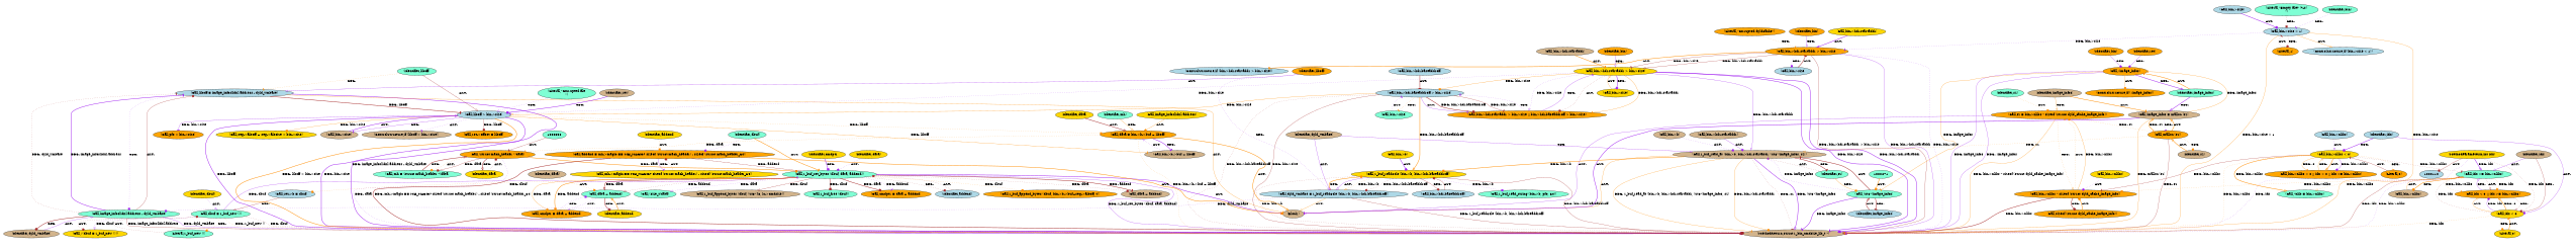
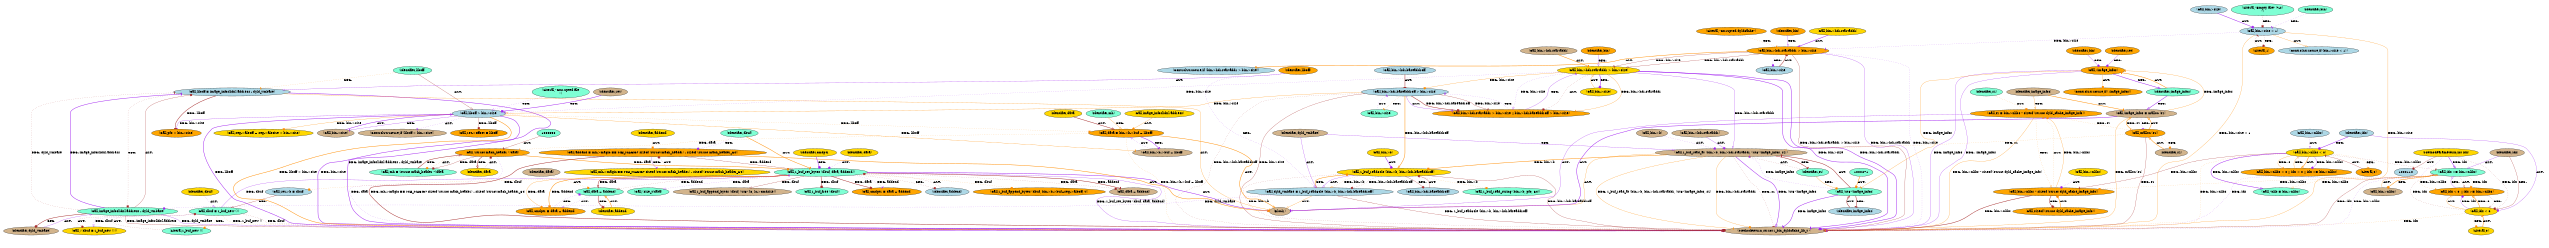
  digraph {
    node [fillcolor=orange style=filled]
    edge [arrowhead=box color=purple style=dotted]
    n1 [fillcolor=aquamarine label="(Call,data + addend)"]
    n2 [label="(Call,cmdptr = data + addend)"]
    n3 [fillcolor=gold label="(Identifier,addend)"]
    n4 [fillcolor=aquamarine label="(Call,r_buf_set_bytes (dbuf, data, addend))"]
    n5 [label="(Call,r_buf_append_bytes (dbuf, bin->b->buf+seg->fileoff, t))"]
    n6 [fillcolor=tan label="(Call,data + addend)"]
    n7 [fillcolor=aquamarine label="(Call,(size_t)data)"]
    n8 [fillcolor=lightblue label="(Call,ret->b = dbuf)"]
    n9 [fillcolor=tan label="(Call,r_buf_append_bytes (dbuf, (ut8*)lc, lc->cmdsize))"]
    n10 [fillcolor=aquamarine label="(Call,r_buf_free (dbuf))"]
-   n11 [fillcolor=tan label="(MethodReturn,struct r_bin_cmdsize_lib_t *)"]
+   n11 [fillcolor=tan label="(MethodReturn,struct r_bin_dyldcache_lib_t *)"]
    n12 [label="(Call,cmdptr = data + addend)"]
    n13 [fillcolor=tan label="(Block,)"]
    n14 [fillcolor=lightblue label="(Identifier,addend)"]
    n15 [fillcolor=aquamarine label="(Call,dbuf = r_buf_new ())"]
    n16 [fillcolor=gold label="(Call,!(dbuf = r_buf_new ()))"]
    n17 [fillcolor=aquamarine label="(Literal,r_buf_new ())"]
    n18 [label="(Call,(struct mach_header *)data)"]
    n19 [fillcolor=aquamarine label="(Call,mh = (struct mach_header *)data)"]
    n20 [fillcolor=gold label="(Identifier,data)"]
    n21 [label="(Call,data = bin->b->buf + liboff)"]
    n22 [fillcolor=tan label="(Call,bin->b->buf + liboff)"]
    n23 [fillcolor=lightblue label="(Call,liboff > bin->size)"]
    n24 [label="(Call,pfo > bin->size)"]
    n25 [fillcolor=tan label="(Call,bin->size)"]
    n26 [fillcolor=tan label="(ControlStructure,if (liboff > bin->size))"]
    n27 [label="(Call,ret->offset = liboff)"]
    n28 [fillcolor=gold label="(Call,seg->fileoff + seg->filesize > bin->size)"]
    n29 [fillcolor=lightblue label="(Call,liboff = image_infos[idx].address - dyld_vmbase)"]
    n30 [fillcolor=aquamarine label="(Call,image_infos[idx].address - dyld_vmbase)"]
    n31 [fillcolor=tan label="(Identifier,dyld_vmbase)"]
    n32 [fillcolor=lightblue label="(Call,dyld_vmbase = r_buf_read64le (bin->b, bin->hdr.baseaddroff))"]
    n33 [fillcolor=gold label="(Call,r_buf_read64le (bin->b, bin->hdr.baseaddroff))"]
    n34 [fillcolor=lightblue label="(Call,bin->hdr.baseaddroff)"]
    n35 [fillcolor=aquamarine label="(Call,r_buf_read_string (bin->b, pfo, 64))"]
    n36 [fillcolor=tan label="(Call,r_buf_read_at (bin->b, bin->hdr.startaddr, (ut8*)image_infos, sz))"]
    n37 [fillcolor=aquamarine label="(Identifier,sz)"]
    n38 [fillcolor=aquamarine label="(Call,(ut8*)image_infos)"]
    n39 [fillcolor=gold label="(Call,bin->hdr.startaddr > bin->size)"]
    n40 [fillcolor=lightblue label="(Call,bin->hdr.baseaddroff > bin->size)"]
    n41 [label="(Call,bin->hdr.startaddr > bin->size || bin->hdr.baseaddroff > bin->size)"]
    n42 [fillcolor=gold label="(Call,bin->size)"]
    n43 [fillcolor=aquamarine label="(Call,bin->size)"]
    n44 [label="(Call,bin->hdr.startaddr > bin->size)"]
    n45 [fillcolor=lightblue label="(Call,bin->size)"]
    n46 [fillcolor=lightblue label="(ControlStructure,if (bin->hdr.startaddr > bin->size))"]
    n47 [fillcolor=lightblue label="(Call,bin->size < 1)"]
    n48 [label="(Literal,1)"]
    n49 [fillcolor=lightblue label="(ControlStructure,if (bin->size < 1))"]
    n50 [fillcolor=lightblue label="(Identifier,image_infos)"]
    n51 [label="(Call,!image_infos)"]
    n52 [label="(ControlStructure,if (!image_infos))"]
    n53 [fillcolor=aquamarine label="(Identifier,image_infos)"]
    n54 [fillcolor=tan label="(Call,image_infos = malloc (sz))"]
    n55 [label="(Call,malloc (sz))"]
    n56 [fillcolor=tan label="(Identifier,sz)"]
    n57 [label="(Call,sz = bin->nlibs * sizeof (struct dyld_cache_image_info))"]
    n58 [label="(Call,bin->nlibs * sizeof (struct dyld_cache_image_info))"]
    n59 [label="(Call,sizeof (struct dyld_cache_image_info))"]
    n60 [fillcolor=aquamarine label="(Call,idx >= bin->nlibs)"]
    n61 [label="(Call,idx < 0 || idx >= bin->nlibs)"]
    n62 [fillcolor=aquamarine label="(Call,*nlib = bin->nlibs)"]
    n63 [fillcolor=tan label="(Call,bin->nlibs)"]
    n64 [fillcolor=gold label="(Call,idx < 0)"]
    n65 [fillcolor=gold label="(Literal,0)"]
    n66 [fillcolor=gold label="(MethodParameterIn,int idx)"]
    1000110 [fillcolor=lightblue]
    n68 [fillcolor=gold label="(Call,bin->nlibs < 0)"]
    n69 [label="(Call,bin->nlibs < 0 || idx < 0 || idx >= bin->nlibs)"]
    n70 [label="(Literal,0)"]
    n71 [label="(Call,addend = mh->magic == MH_MAGIC? sizeof (struct mach_header) : sizeof (struct mach_header_64))"]
    n72 [fillcolor=gold label="(Call,mh->magic == MH_MAGIC? sizeof (struct mach_header) : sizeof (struct mach_header_64))"]
    n73 [fillcolor=tan label="(Call,bin->hdr.startaddr)"]
    n74 [label="(Literal,\"corrupted dyldcache\")"]
    n75 [label="(Identifier,bin)"]
    n76 [fillcolor=aquamarine label="(Identifier,liboff)"]
    n77 [fillcolor=lightblue label="(Identifier,idx)"]
    n78 [fillcolor=aquamarine label="(Literal,\"Corrupted file\n\")"]
    n79 [fillcolor=tan label="(Identifier,idx)"]
    n80 [fillcolor=lightblue label="(Call,bin->hdr.baseaddroff)"]
    n81 [fillcolor=tan label="(Identifier,image_infos)"]
    n82 [fillcolor=lightblue label="(Call,bin->size)"]
    n83 [fillcolor=aquamarine label="(Literal,\"Empty file? (%s)\n\")"]
    n84 [fillcolor=aquamarine label="(Identifier,bin)"]
    n85 [fillcolor=gold label="(Call,image_infos[idx].address)"]
    n86 [fillcolor=gold label="(Identifier,addend)"]
    n87 [fillcolor=tan label="(Identifier,dyld_vmbase)"]
    n88 [label="(Identifier,liboff)"]
    n89 [fillcolor=gold label="(Call,bin->nlibs)"]
    n90 [fillcolor=tan label="(Identifier,data)"]
    n91 [fillcolor=gold label="(Identifier,data)"]
    n92 [fillcolor=aquamarine label="(Identifier,sz)"]
    n93 [fillcolor=lightblue label="(Call,bin->nlibs)"]
    n94 [fillcolor=gold label="(Identifier,cmdptr)"]
    n95 [label="(Identifier,bin)"]
    n96 [fillcolor=gold label="(Identifier,data)"]
    n97 [label="(Identifier,bin)"]
    n98 [fillcolor=tan label="(Call,bin->hdr.startaddr)"]
    n99 [fillcolor=aquamarine label="(Identifier,mh)"]
    n100 [label="(Identifier,ret)"]
    n101 [fillcolor=tan label="(Call,bin->b)"]
    n102 [fillcolor=aquamarine label="(Identifier,dbuf)"]
    n103 [fillcolor=gold label="(Call,bin->hdr.startaddr)"]
    n104 [fillcolor=gold label="(Identifier,dbuf)"]
    n105 [fillcolor=gold label="(Call,bin->b)"]
    n106 [fillcolor=tan label="(Identifier,ret)"]
    1000358 [fillcolor=aquamarine]
    1000271 [fillcolor=aquamarine]
    n1 -> n2 [arrowhead=onormal label="AST: "]
    n1 -> n3 [color=brown label="CFG: " style=bold]
    n2 -> n1 [label="CFG: "]
    n3 -> n1 [arrowhead=onormal color=darkorange label="AST: " style=bold]
    n4 -> n1 [arrowhead=onormal color=brown label="DDG: data" style=bold]
    n4 -> n1 [arrowhead=onormal color=brown label="DDG: addend"]
    n4 -> n2 [color=darkorange label="DDG: data" style=solid]
    n4 -> n2 [color=darkorange label="DDG: addend" style=bold]
    n4 -> n5 [color=darkorange label="DDG: dbuf"]
    n4 -> n6 [color=brown label="DDG: data"]
    n4 -> n6 [arrowhead=tee color=brown label="DDG: addend" style=bold]
    n4 -> n7 [arrowhead=onormal label="DDG: data"]
    n4 -> n8 [color=darkorange label="DDG: dbuf"]
    n4 -> n9 [arrowhead=onormal color=brown label="DDG: dbuf" style=solid]
    n4 -> n10 [color=brown label="DDG: dbuf" style=bold]
    n4 -> n11 [arrowhead=tee label="DDG: r_buf_set_bytes (dbuf, data, addend)" style=solid]
    n4 -> n12 [color=brown label="DDG: data" style=bold]
    n4 -> n12 [arrowhead=tee label="DDG: addend"]
    n4 -> n13 [arrowhead=onormal label="AST: " style=bold]
    n4 -> n14 [color=brown label="CFG: "]
    n8 -> n15 [arrowhead=onormal color=brown label="CFG: " style=solid]
    n14 -> n4 [color=brown label="AST: "]
    n15 -> n4 [arrowhead=tee label="DDG: dbuf" style=solid]
    n15 -> n11 [color=darkorange label="DDG: r_buf_new ()"]
    n15 -> n11 [arrowhead=tee color=brown label="DDG: dbuf"]
    n15 -> n16 [color=brown label="AST: "]
    n15 -> n16 [arrowhead=onormal label="DDG: dbuf"]
    n15 -> n17 [color=darkorange label="CFG: "]
    n17 -> n15 [color=brown label="AST: "]
    n18 -> n4 [color=darkorange label="DDG: data" style=bold]
    n18 -> n11 [arrowhead=tee label="DDG: data"]
    n18 -> n19 [color=darkorange label="AST: "]
    n18 -> n19 [color=brown label="DDG: data" style=solid]
    n18 -> n20 [arrowhead=onormal color=brown label="CFG: " style=bold]
    n19 -> n18 [arrowhead=onormal color=brown label="CFG: " style=bold]
    n20 -> n18 [color=brown label="AST: "]
    n21 -> n11 [arrowhead=onormal color=darkorange label="DDG: bin->b->buf + liboff"]
    n21 -> n13 [arrowhead=onormal color=darkorange label="AST: " style=bold]
    n21 -> n18 [arrowhead=tee color=darkorange label="DDG: data"]
    n21 -> n22 [arrowhead=tee label="CFG: " style=bold]
    n22 -> n21 [arrowhead=onormal label="AST: "]
    n23 -> n11 [arrowhead=tee label="DDG: bin->size" style=bold]
    n23 -> n11 [arrowhead=onormal label="DDG: liboff" style=bold]
    n23 -> n11 [arrowhead=onormal color=darkorange label="DDG: liboff > bin->size" style=bold]
    n23 -> n21 [color=darkorange label="DDG: liboff"]
    n23 -> n22 [arrowhead=tee color=darkorange label="DDG: liboff" style=solid]
    n23 -> n24 [arrowhead=tee label="DDG: bin->size" style=solid]
    n23 -> n25 [arrowhead=tee label="CFG: " style=solid]
    n23 -> n26 [arrowhead=tee label="AST: "]
    n23 -> n27 [color=brown label="DDG: liboff" style=solid]
    n23 -> n28 [color=darkorange label="DDG: bin->size" style=solid]
    n25 -> n23 [arrowhead=onormal label="AST: " style=bold]
    n29 -> n11 [label="DDG: image_infos[idx].address - dyld_vmbase" style=bold]
    n29 -> n13 [arrowhead=tee color=darkorange label="AST: " style=solid]
-   n29 -> n23 [arrowhead=tee color=brown label="DDG: liboff" style=bold]
-   n29 -> n30 [label="CFG: "]
+   n29 -> n24 [arrowhead=tee color=brown label="DDG: liboff" style=bold]
+   n29 -> n30 [color=brown label="CFG: "]
    n30 -> n11 [label="DDG: dyld_vmbase" style=solid]
    n30 -> n11 [arrowhead=tee color=brown label="DDG: image_infos[idx].address" style=solid]
    n30 -> n29 [color=brown label="AST: " style=solid]
    n30 -> n29 [arrowhead=tee label="DDG: image_infos[idx].address" style=bold]
    n30 -> n29 [arrowhead=tee color=brown label="DDG: dyld_vmbase"]
    n30 -> n31 [color=brown label="CFG: " style=bold]
    n31 -> n30 [arrowhead=onormal label="AST: " style=solid]
    n32 -> n11 [color=brown label="DDG: r_buf_read64le (bin->b, bin->hdr.baseaddroff)" style=solid]
    n32 -> n13 [arrowhead=onormal color=darkorange label="AST: " style=solid]
    n32 -> n30 [label="DDG: dyld_vmbase"]
    n32 -> n33 [color=darkorange label="CFG: " style=bold]
    n33 -> n11 [arrowhead=tee color=brown label="DDG: bin->hdr.baseaddroff" style=solid]
    n33 -> n11 [color=brown label="DDG: bin->b"]
    n33 -> n32 [arrowhead=onormal label="AST: " style=solid]
    n33 -> n32 [arrowhead=onormal color=darkorange label="DDG: bin->b"]
    n33 -> n32 [color=brown label="DDG: bin->hdr.baseaddroff"]
    n33 -> n34 [color=brown label="CFG: " style=solid]
-   n33 -> n35 [label="DDG: bin->b"]
+   n33 -> n35 [color=darkorange label="DDG: bin->b"]
    n34 -> n33 [color=brown label="AST: " style=solid]
    n36 -> n11 [color=darkorange label="DDG: bin->hdr.startaddr" style=solid]
    n36 -> n11 [arrowhead=tee color=brown label="DDG: sz"]
    n36 -> n11 [arrowhead=onormal label="DDG: (ut8*)image_infos" style=bold]
    n36 -> n11 [arrowhead=tee color=darkorange label="DDG: r_buf_read_at (bin->b, bin->hdr.startaddr, (ut8*)image_infos, sz)" style=solid]
    n36 -> n13 [arrowhead=tee color=darkorange label="AST: " style=solid]
    n36 -> n33 [color=darkorange label="DDG: bin->b" style=bold]
    n36 -> n37 [arrowhead=tee color=brown label="CFG: " style=bold]
    n37 -> n36 [arrowhead=onormal color=brown label="AST: "]
    n37 -> n38 [color=darkorange label="CFG: " style=solid]
    n38 -> n11 [arrowhead=tee label="DDG: image_infos" style=bold]
    n38 -> n36 [arrowhead=tee color=brown label="AST: " style=bold]
    n38 -> n36 [arrowhead=tee label="DDG: image_infos"]
    n38 -> n50 [arrowhead=tee color=brown label="CFG: " style=bold]
    n39 -> n11 [arrowhead=tee label="DDG: bin->size" style=bold]
    n39 -> n11 [label="DDG: bin->hdr.startaddr" style=bold]
    n39 -> n23 [arrowhead=tee label="DDG: bin->size"]
    n39 -> n36 [arrowhead=onormal label="DDG: bin->hdr.startaddr" style=solid]
    n39 -> n40 [color=darkorange label="DDG: bin->size" style=solid]
    n39 -> n41 [color=brown label="AST: "]
    n39 -> n41 [arrowhead=tee color=darkorange label="DDG: bin->hdr.startaddr" style=solid]
    n39 -> n41 [arrowhead=onormal label="DDG: bin->size"]
    n39 -> n42 [label="CFG: " style=bold]
    n40 -> n11 [arrowhead=tee color=brown label="DDG: bin->hdr.baseaddroff"]
    n40 -> n11 [arrowhead=onormal color=brown label="DDG: bin->size" style=solid]
    n40 -> n23 [arrowhead=onormal color=darkorange label="DDG: bin->size" style=solid]
    n40 -> n33 [arrowhead=onormal color=darkorange label="DDG: bin->hdr.baseaddroff" style=bold]
    n40 -> n41 [arrowhead=tee label="AST: " style=solid]
    n40 -> n41 [color=brown label="DDG: bin->hdr.baseaddroff" style=bold]
    n40 -> n41 [arrowhead=tee color=brown label="DDG: bin->size" style=solid]
    n40 -> n43 [arrowhead=tee color=darkorange label="CFG: "]
    n41 -> n39 [arrowhead=tee label="CFG: " style=solid]
    n41 -> n40 [arrowhead=tee label="CFG: "]
    n42 -> n39 [arrowhead=onormal color=darkorange label="AST: " style=solid]
    n43 -> n40 [arrowhead=tee label="AST: "]
    n44 -> n11 [arrowhead=tee label="DDG: bin->size"]
    n44 -> n11 [arrowhead=tee color=brown label="DDG: bin->hdr.startaddr > bin->size" style=solid]
    n44 -> n11 [label="DDG: bin->hdr.startaddr" style=solid]
    n44 -> n39 [arrowhead=onormal color=brown label="DDG: bin->hdr.startaddr" style=solid]
    n44 -> n39 [arrowhead=tee color=brown label="DDG: bin->size" style=solid]
    n44 -> n45 [label="CFG: "]
    n44 -> n46 [arrowhead=tee color=darkorange label="AST: " style=bold]
    n45 -> n44 [arrowhead=tee color=brown label="AST: " style=bold]
    n47 -> n11 [arrowhead=tee color=darkorange label="DDG: bin->size" style=solid]
    n47 -> n11 [color=darkorange label="DDG: bin->size < 1" style=solid]
    n47 -> n44 [arrowhead=tee label="DDG: bin->size"]
    n47 -> n48 [color=brown label="CFG: "]
    n47 -> n49 [arrowhead=onormal color=darkorange label="AST: " style=solid]
    n48 -> n47 [arrowhead=tee color=brown label="AST: "]
    n50 -> n38 [arrowhead=onormal color=brown label="AST: " style=bold]
    n51 -> n11 [label="DDG: image_infos" style=solid]
    n51 -> n11 [arrowhead=onormal label="DDG: !image_infos" style=solid]
    n51 -> n38 [arrowhead=tee color=darkorange label="DDG: image_infos" style=solid]
    n51 -> n52 [color=darkorange label="AST: " style=solid]
    n51 -> n53 [arrowhead=onormal label="CFG: " style=bold]
    n53 -> n51 [arrowhead=tee color=darkorange label="AST: " style=bold]
    n53 -> n54 [arrowhead=onormal label="CFG: " style=bold]
    n54 -> n11 [arrowhead=onormal color=darkorange label="DDG: malloc (sz)" style=solid]
    n54 -> n13 [arrowhead=tee label="AST: " style=bold]
    n54 -> n51 [arrowhead=tee color=darkorange label="DDG: image_infos" style=solid]
    n54 -> n55 [arrowhead=tee label="CFG: "]
    n55 -> n11 [arrowhead=tee color=brown label="DDG: sz" style=solid]
    n55 -> n36 [arrowhead=onormal color=darkorange label="DDG: sz"]
    n55 -> n54 [arrowhead=onormal color=darkorange label="AST: " style=bold]
    n55 -> n54 [arrowhead=onormal color=darkorange label="DDG: sz" style=bold]
    n55 -> n56 [color=darkorange label="CFG: "]
    n56 -> n55 [arrowhead=onormal color=darkorange label="AST: " style=bold]
    n57 -> n11 [arrowhead=tee color=darkorange label="DDG: bin->nlibs * sizeof (struct dyld_cache_image_info)" style=solid]
    n57 -> n13 [arrowhead=onormal label="AST: " style=solid]
    n57 -> n55 [arrowhead=tee color=darkorange label="DDG: sz"]
    n57 -> n58 [arrowhead=onormal color=darkorange label="CFG: "]
    n58 -> n11 [arrowhead=onormal color=brown label="DDG: bin->nlibs" style=bold]
    n58 -> n57 [arrowhead=tee color=darkorange label="AST: "]
    n58 -> n57 [color=darkorange label="DDG: bin->nlibs" style=solid]
    n58 -> n59 [color=brown label="CFG: " style=bold]
    n59 -> n58 [color=darkorange label="AST: " style=bold]
    n60 -> n11 [label="DDG: bin->nlibs"]
    n60 -> n11 [arrowhead=tee color=brown label="DDG: idx" style=solid]
    n60 -> n58 [color=darkorange label="DDG: bin->nlibs"]
    n60 -> n61 [arrowhead=onormal color=brown label="AST: "]
    n60 -> n61 [color=darkorange label="DDG: idx"]
    n60 -> n61 [arrowhead=tee color=darkorange label="DDG: bin->nlibs"]
    n60 -> n62 [arrowhead=onormal color=darkorange label="DDG: bin->nlibs"]
    n60 -> n63 [color=darkorange label="CFG: " style=bold]
    n61 -> n60 [arrowhead=onormal label="CFG: " style=solid]
    n61 -> n64 [arrowhead=onormal color=brown label="CFG: "]
    n63 -> n60 [arrowhead=onormal color=darkorange label="AST: " style=solid]
    n64 -> n11 [arrowhead=onormal color=darkorange label="DDG: idx"]
    n64 -> n60 [arrowhead=onormal color=brown label="DDG: idx"]
    n64 -> n61 [arrowhead=onormal color=darkorange label="AST: " style=solid]
    n64 -> n61 [label="DDG: idx" style=solid]
    n64 -> n61 [arrowhead=onormal color=darkorange label="DDG: 0" style=bold]
    n64 -> n65 [color=darkorange label="CFG: "]
    n65 -> n64 [arrowhead=tee color=darkorange label="AST: " style=bold]
    n66 -> n11 [arrowhead=onormal label="DDG: idx"]
    n66 -> n60 [arrowhead=onormal label="DDG: idx" style=bold]
    n66 -> n64 [color=brown label="DDG: idx"]
    n66 -> 1000110 [color=brown label="AST: " style=solid]
    n68 -> n11 [arrowhead=tee color=darkorange label="DDG: bin->nlibs"]
    n68 -> n58 [arrowhead=tee color=brown label="DDG: bin->nlibs" style=solid]
    n68 -> n60 [arrowhead=tee color=brown label="DDG: bin->nlibs"]
-   n68 -> n62 [arrowhead=onormal color=darkorange label="DDG: bin->nlibs" style=bold]
+   n68 -> n62 [arrowhead=onormal label="DDG: bin->nlibs" style=bold]
    n68 -> n69 [arrowhead=onormal color=darkorange label="AST: " style=bold]
    n68 -> n69 [label="DDG: bin->nlibs" style=solid]
    n68 -> n69 [arrowhead=tee color=darkorange label="DDG: 0" style=solid]
    n68 -> n70 [arrowhead=tee color=darkorange label="CFG: "]
    n69 -> n68 [arrowhead=onormal color=darkorange label="CFG: " style=solid]
    n70 -> n68 [arrowhead=tee color=brown label="AST: " style=solid]
    n71 -> n4 [arrowhead=onormal color=brown label="DDG: addend" style=solid]
    n71 -> n11 [color=brown label="DDG: mh->magic == MH_MAGIC? sizeof (struct mach_header) : sizeof (struct mach_header_64)" style=bold]
    n71 -> n13 [color=darkorange label="AST: " style=bold]
    n71 -> n72 [arrowhead=tee label="CFG: " style=solid]
    n72 -> n71 [color=brown label="AST: "]
    n73 -> n39 [arrowhead=tee color=darkorange label="AST: " style=bold]
    n74 -> n44 [arrowhead=tee color=darkorange label="CFG: "]
    n75 -> n51 [label="CFG: " style=solid]
    n76 -> n23 [arrowhead=onormal color=brown label="AST: " style=solid]
    n76 -> n29 [arrowhead=tee color=darkorange label="CFG: "]
    n77 -> n64 [label="AST: " style=solid]
    n77 -> n68 [label="CFG: " style=bold]
    n78 -> n23 [arrowhead=onormal label="CFG: "]
    n79 -> n60 [arrowhead=onormal label="AST: " style=solid]
    n79 -> n64 [arrowhead=onormal color=brown label="CFG: " style=solid]
    n80 -> n40 [arrowhead=tee color=brown label="AST: " style=bold]
    n81 -> n54 [arrowhead=tee color=darkorange label="AST: " style=bold]
    n81 -> n57 [arrowhead=onormal color=darkorange label="CFG: " style=solid]
    n82 -> n47 [label="AST: " style=bold]
    n83 -> n47 [color=brown label="CFG: "]
    n84 -> n47 [arrowhead=tee label="CFG: "]
    n85 -> n21 [color=darkorange label="AST: " style=solid]
    n86 -> n71 [color=darkorange label="AST: "]
    n87 -> n32 [arrowhead=onormal label="AST: " style=solid]
    n87 -> n36 [arrowhead=onormal label="CFG: " style=solid]
    n88 -> n29 [arrowhead=onormal label="AST: " style=solid]
    n88 -> n32 [arrowhead=onormal label="CFG: "]
    n89 -> n58 [label="AST: "]
    n90 -> n1 [color=darkorange label="AST: "]
    n91 -> n4 [label="AST: "]
    n92 -> n57 [color=darkorange label="AST: "]
    n93 -> n68 [arrowhead=onormal label="AST: "]
    n94 -> n4 [label="CFG: " style=bold]
    n95 -> n39 [arrowhead=onormal label="CFG: " style=solid]
    n96 -> n21 [arrowhead=onormal color=brown label="AST: " style=bold]
    n97 -> n44 [arrowhead=onormal label="CFG: " style=solid]
    n98 -> n36 [label="AST: " style=solid]
    n99 -> n21 [arrowhead=onormal color=darkorange label="CFG: " style=solid]
    n100 -> n51 [label="CFG: " style=solid]
    n101 -> n36 [label="AST: "]
    n102 -> n4 [arrowhead=tee color=darkorange label="AST: " style=bold]
    n102 -> n71 [label="CFG: "]
    n103 -> n44 [arrowhead=onormal label="AST: " style=bold]
    n104 -> n15 [arrowhead=onormal label="AST: "]
    n105 -> n33 [label="AST: " style=bold]
    n106 -> n23 [label="CFG: " style=bold]
    1000358 -> n18 [arrowhead=tee color=brown label="AST: " style=solid]
    1000271 -> n38 [color=darkorange label="AST: " style=bold]
  }
